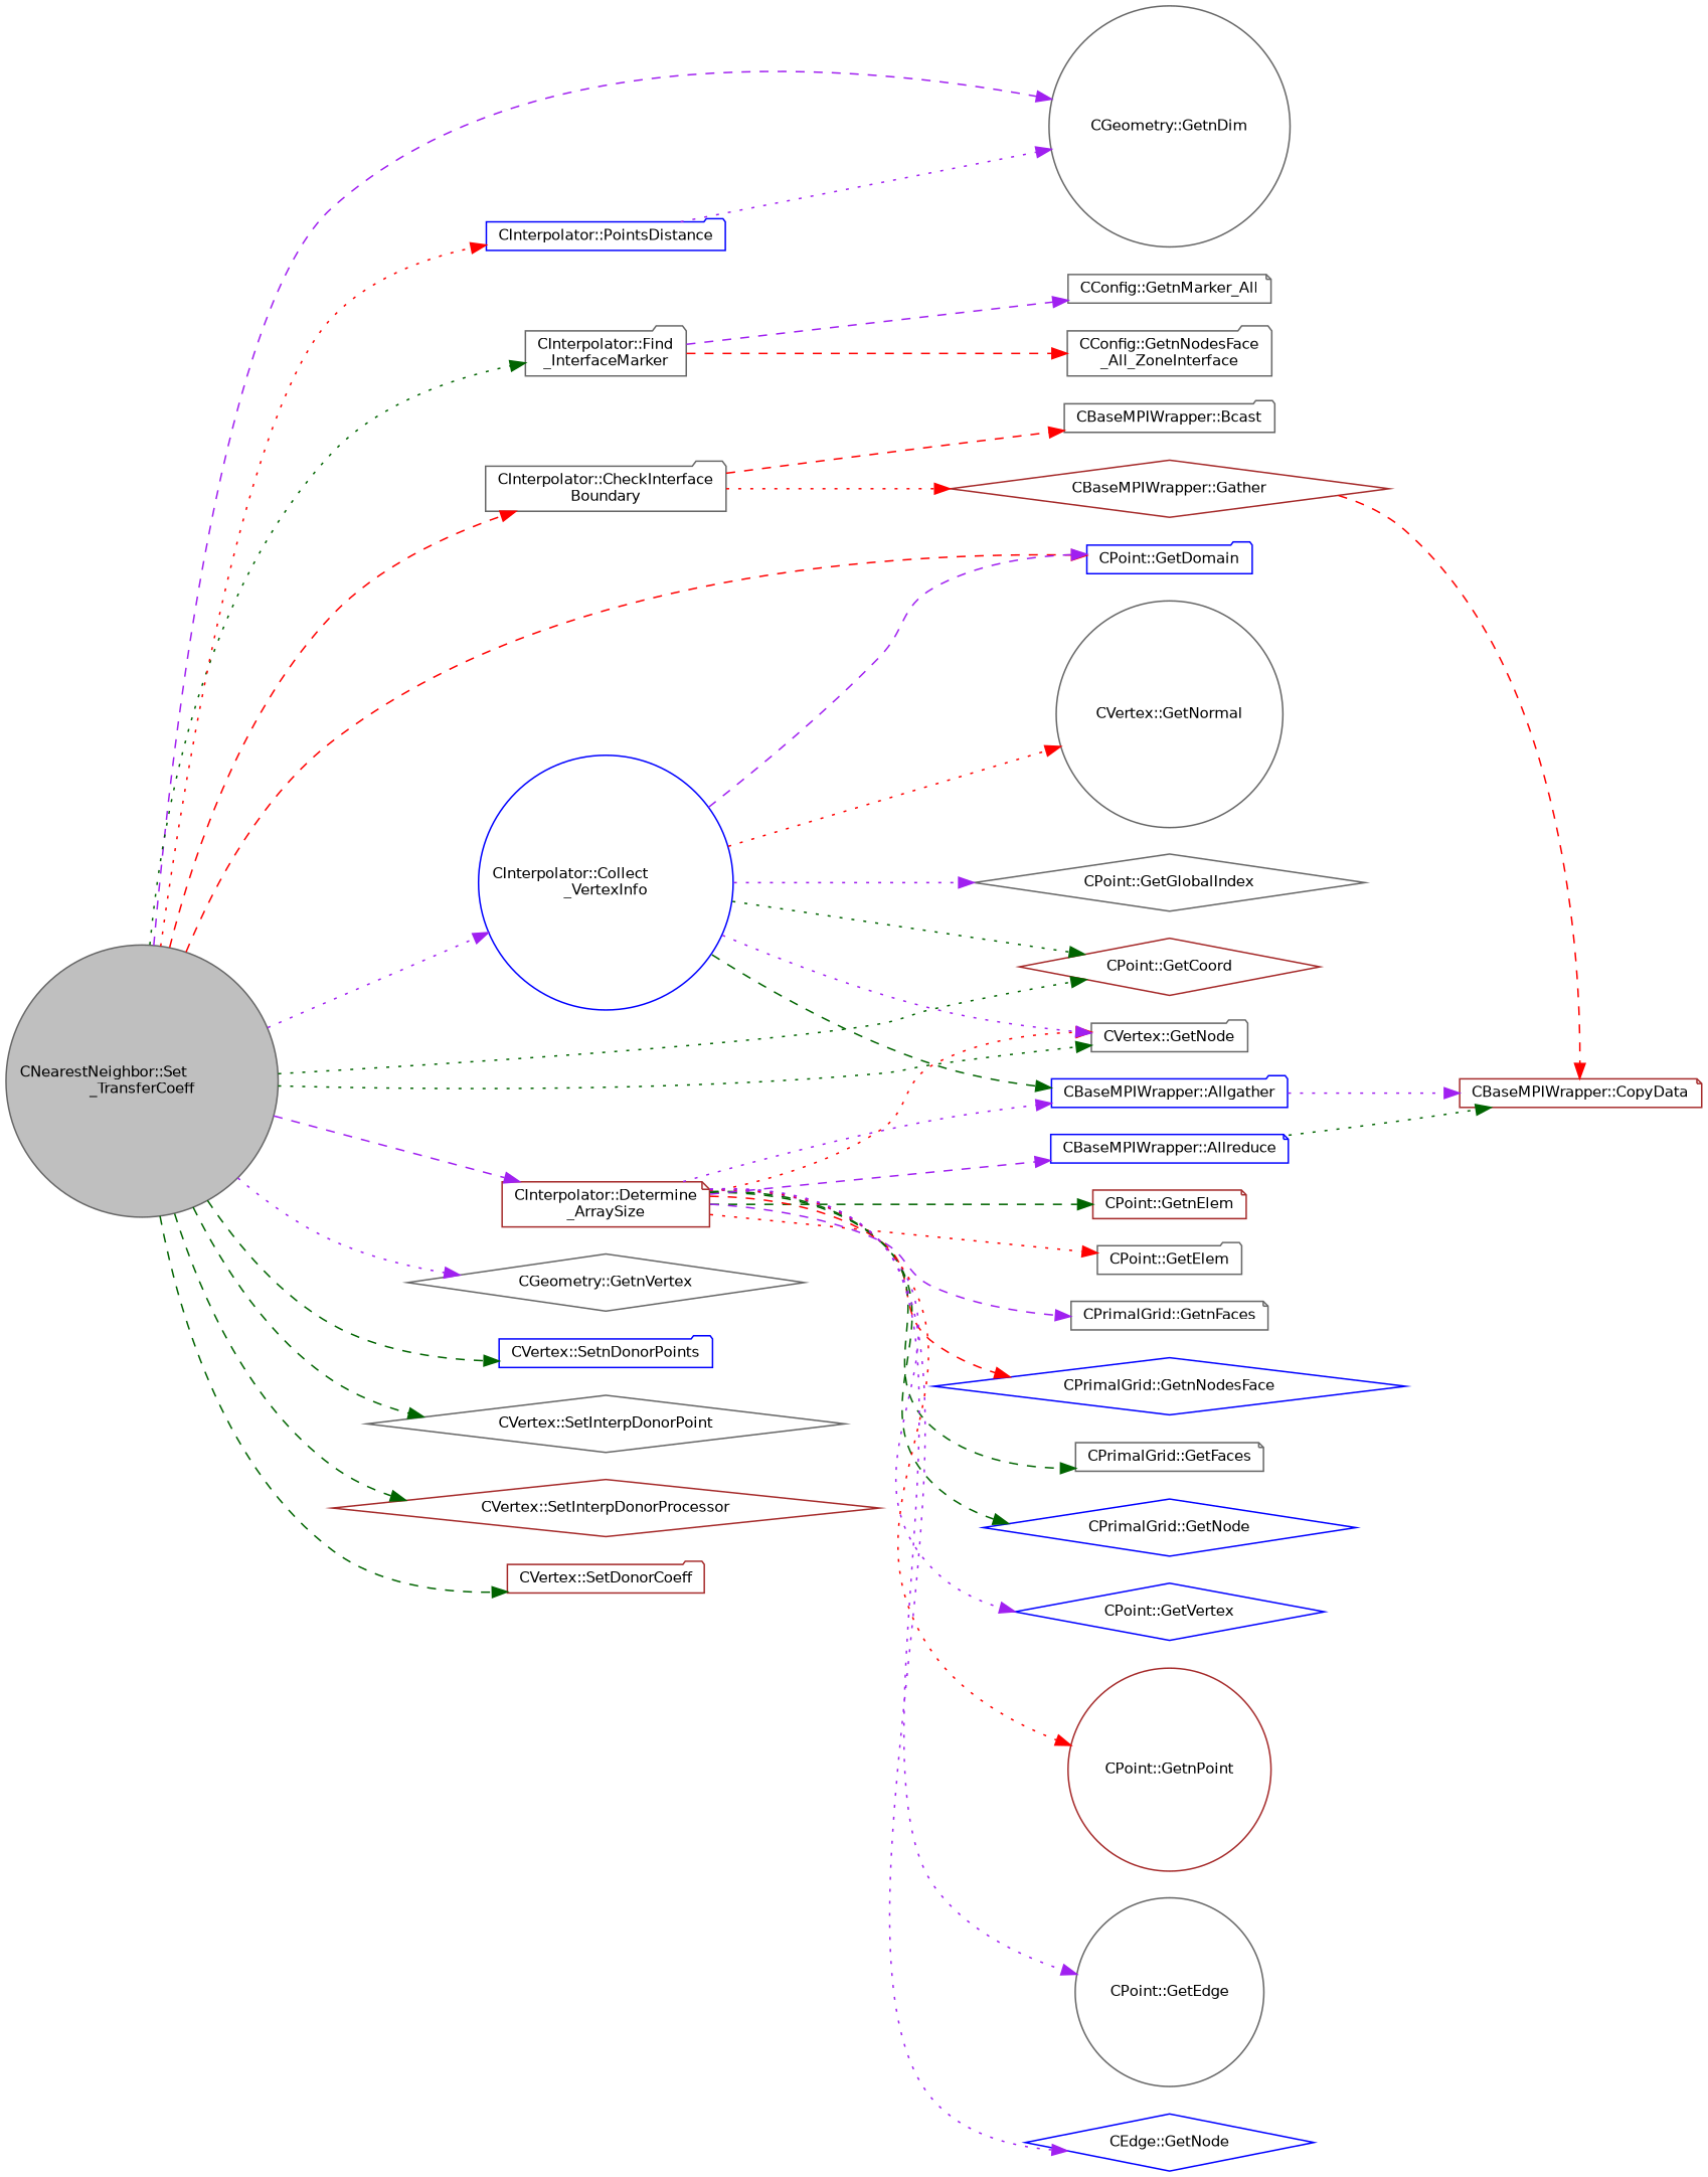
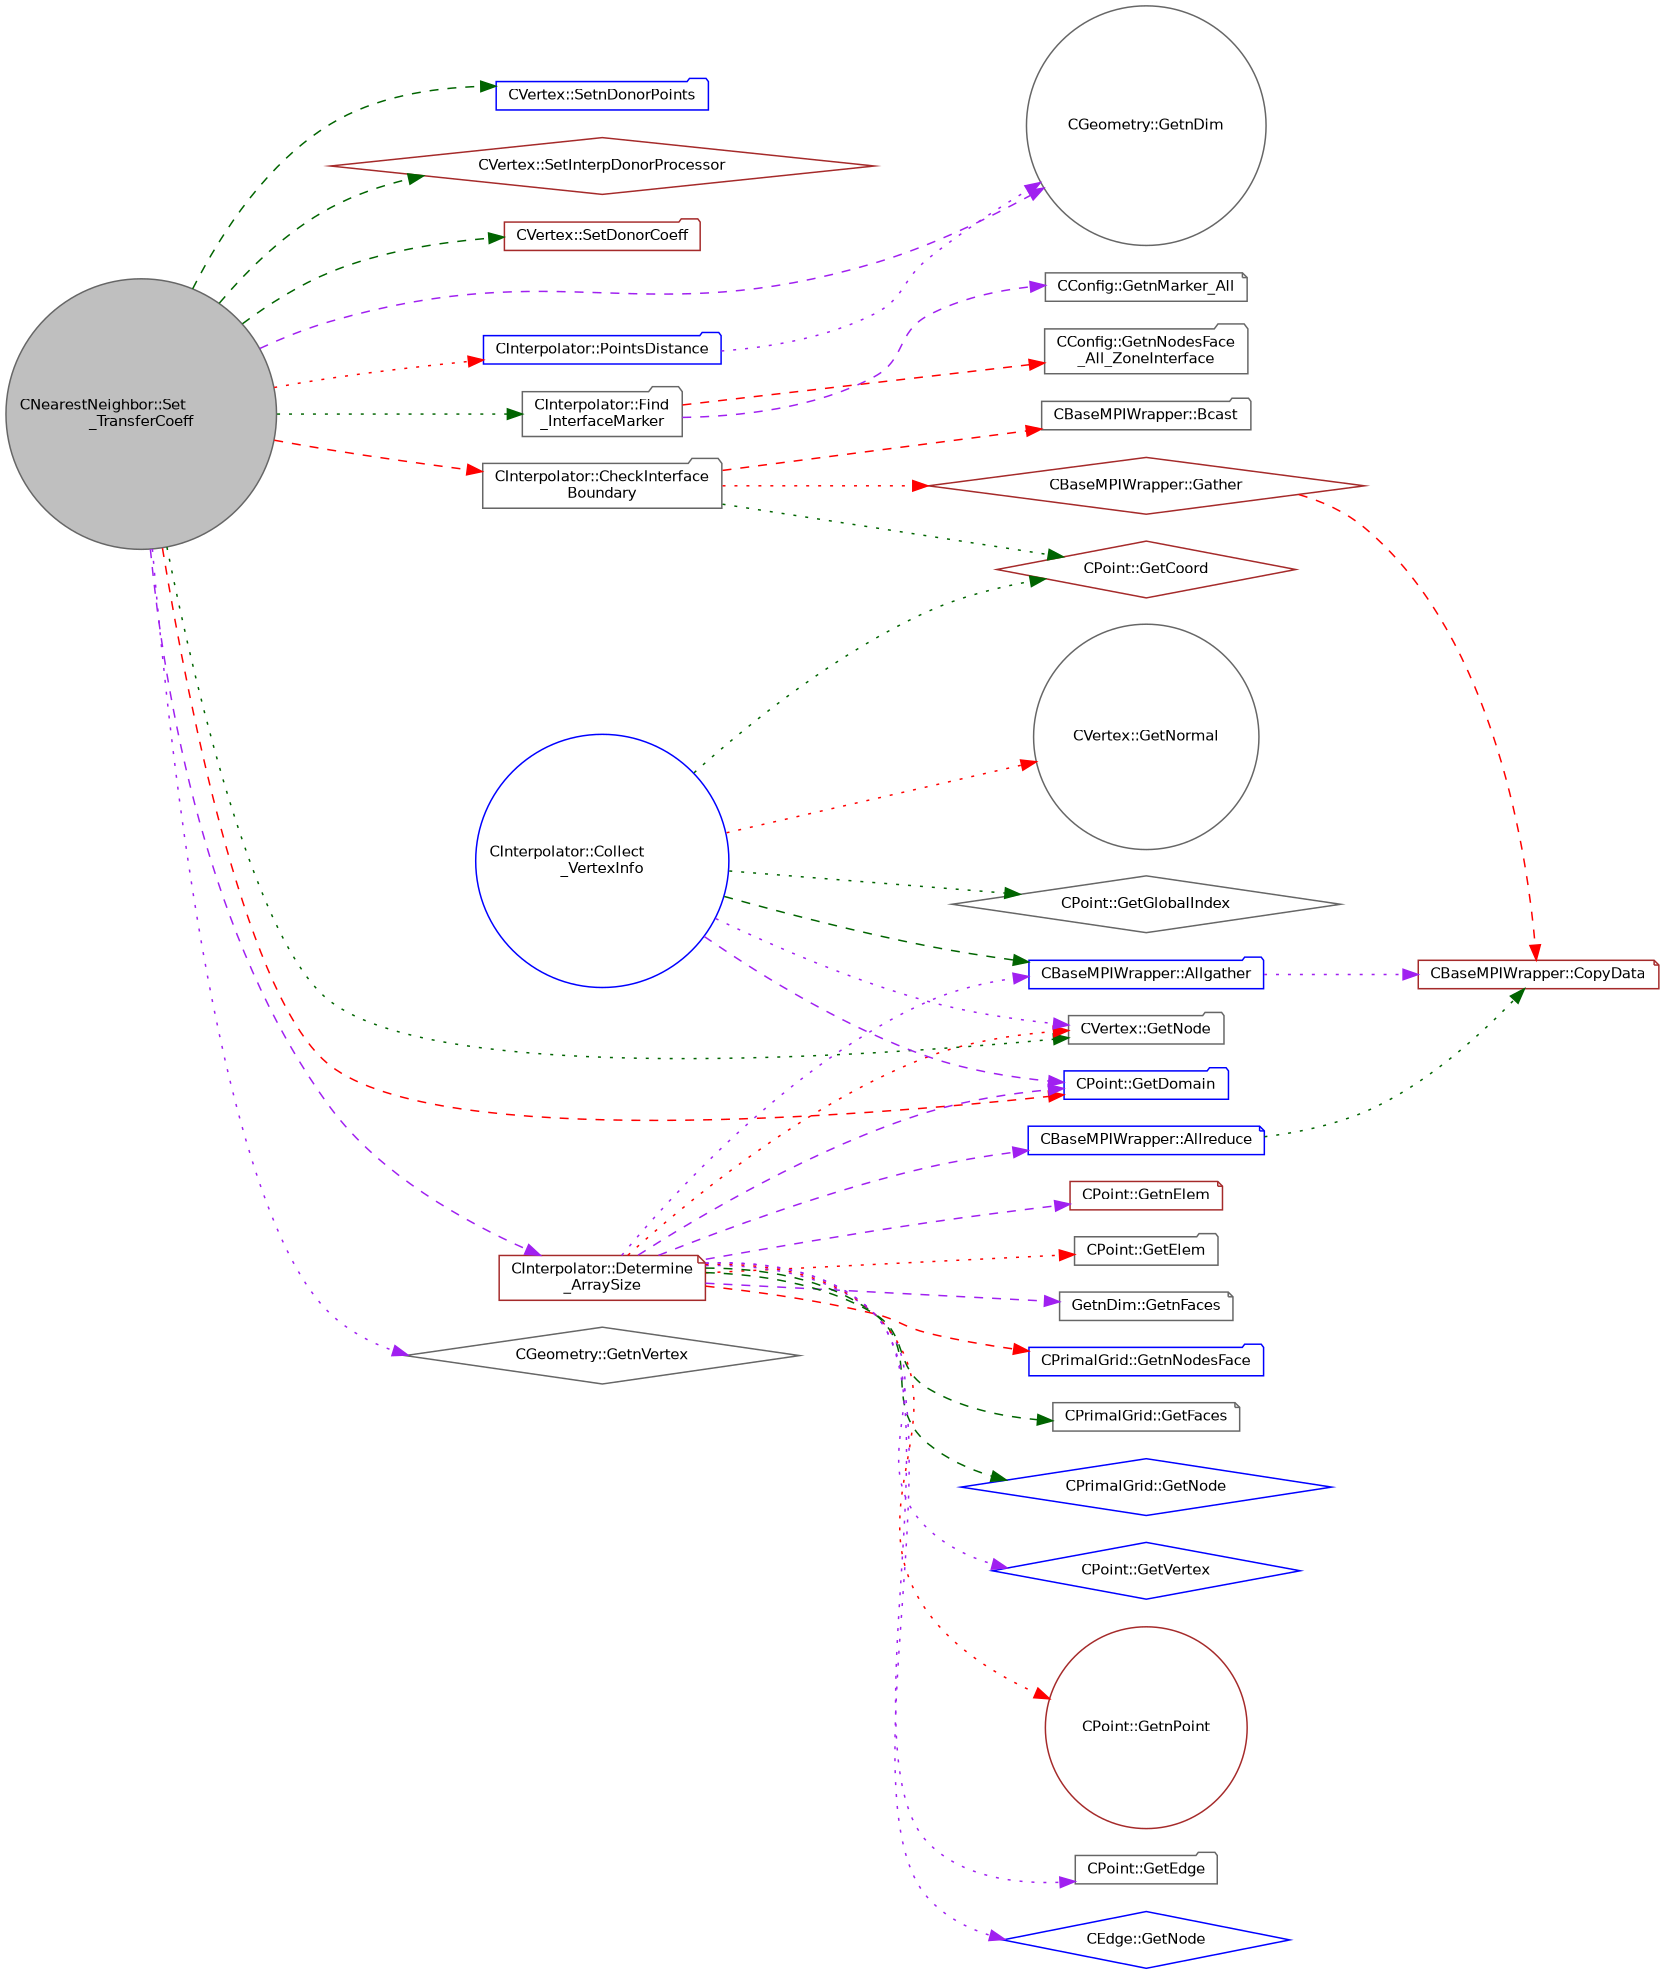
  digraph {
    rankdir=LR
    node [color=gray40 fillcolor=white fontname=Helvetica fontsize=10 shape=folder style=filled]
    edge [color=purple fontname=Helvetica fontsize=10 labelfontname=Helvetica labelfontsize=10 style=dashed]
    n1 [fillcolor=grey75 fontcolor=black height=0.2 label="CNearestNeighbor::Set\l_TransferCoeff" shape=circle width=0.4]
    n2 [height=0.2 label="CGeometry::GetnDim" shape=circle width=0.4]
    n3 [height=0.2 label="CInterpolator::Find\l_InterfaceMarker" width=0.4]
    n4 [height=0.2 label="CInterpolator::CheckInterface\lBoundary" width=0.4]
    n5 [height=0.2 label="CGeometry::GetnVertex" shape=diamond width=0.4]
    n6 [color=brown height=0.2 label="CInterpolator::Determine\l_ArraySize" shape=note width=0.4]
    n7 [height=0.2 label="CVertex::GetNode" width=0.4]
    n8 [color=blue height=0.2 label="CPoint::GetDomain" width=0.4]
    n9 [color=blue height=0.2 label="CInterpolator::Collect\l_VertexInfo" shape=circle width=0.4]
    n10 [color=brown height=0.2 label="CPoint::GetCoord" shape=diamond width=0.4]
    n11 [color=blue height=0.2 label="CVertex::SetnDonorPoints" width=0.4]
    n12 [color=blue height=0.2 label="CInterpolator::PointsDistance" width=0.4]
-   n13 [height=0.2 label="CVertex::SetInterpDonorPoint" shape=diamond width=0.4]
    n14 [color=brown height=0.2 label="CVertex::SetInterpDonorProcessor" shape=diamond width=0.4]
    n15 [color=brown height=0.2 label="CVertex::SetDonorCoeff" width=0.4]
    n16 [height=0.2 label="CConfig::GetnMarker_All" shape=note width=0.4]
    n17 [height=0.2 label="CConfig::GetnNodesFace\l_All_ZoneInterface" width=0.4]
    n18 [color=brown height=0.2 label="CBaseMPIWrapper::Gather" shape=diamond width=0.4]
    n19 [height=0.2 label="CBaseMPIWrapper::Bcast" width=0.4]
    n20 [color=brown height=0.2 label="CPoint::GetnElem" shape=note width=0.4]
    n21 [height=0.2 label="CPoint::GetElem" width=0.4]
-   n22 [height=0.2 label="CPrimalGrid::GetnFaces" shape=note width=0.4]
-   n23 [color=blue height=0.2 label="CPrimalGrid::GetnNodesFace" shape=diamond width=0.4]
+   n22 [height=0.2 label="GetnDim::GetnFaces" shape=note width=0.4]
+   n23 [color=blue height=0.2 label="CPrimalGrid::GetnNodesFace" width=0.4]
    n24 [height=0.2 label="CPrimalGrid::GetFaces" shape=note width=0.4]
    n25 [color=blue height=0.2 label="CPrimalGrid::GetNode" shape=diamond width=0.4]
    n26 [color=blue height=0.2 label="CPoint::GetVertex" shape=diamond width=0.4]
    n27 [color=brown height=0.2 label="CPoint::GetnPoint" shape=circle width=0.4]
-   n28 [height=0.2 label="CPoint::GetEdge" shape=circle width=0.4]
+   n28 [height=0.2 label="CPoint::GetEdge" width=0.4]
    n29 [color=blue height=0.2 label="CEdge::GetNode" shape=diamond width=0.4]
    n30 [color=blue height=0.2 label="CBaseMPIWrapper::Allreduce" shape=note width=0.4]
    n31 [color=blue height=0.2 label="CBaseMPIWrapper::Allgather" width=0.4]
    n32 [height=0.2 label="CPoint::GetGlobalIndex" shape=diamond width=0.4]
    n33 [height=0.2 label="CVertex::GetNormal" shape=circle width=0.4]
    n34 [color=brown height=0.2 label="CBaseMPIWrapper::CopyData" shape=note width=0.4]
    n1 -> n2
    n1 -> n3 [color=darkgreen style=dotted]
    n1 -> n4 [color=red]
    n1 -> n5 [style=dotted]
    n1 -> n6
    n1 -> n7 [color=darkgreen style=dotted]
    n1 -> n8 [color=red]
-   n1 -> n9 [style=dotted]
-   n1 -> n10 [color=darkgreen style=dotted]
+   n4 -> n10 [color=darkgreen style=dotted]
    n1 -> n11 [color=darkgreen]
    n1 -> n12 [color=red style=dotted]
-   n1 -> n13 [color=darkgreen]
    n1 -> n14 [color=darkgreen]
    n1 -> n15 [color=darkgreen]
    n3 -> n16
    n3 -> n17 [color=red]
    n4 -> n18 [color=red style=dotted]
    n4 -> n19 [color=red]
    n6 -> n7 [color=red style=dotted]
-   n6 -> n20 [color=darkgreen]
+   n6 -> n8
+   n6 -> n20
    n6 -> n21 [color=red style=dotted]
    n6 -> n22
    n6 -> n23 [color=red]
    n6 -> n24 [color=darkgreen]
    n6 -> n25 [color=darkgreen]
    n6 -> n26 [style=dotted]
    n6 -> n27 [color=red style=dotted]
    n6 -> n28 [style=dotted]
    n6 -> n29 [style=dotted]
    n6 -> n30
    n6 -> n31 [style=dotted]
    n9 -> n7 [style=dotted]
    n9 -> n8
    n9 -> n10 [color=darkgreen style=dotted]
    n9 -> n31 [color=darkgreen]
-   n9 -> n32 [style=dotted]
+   n9 -> n32 [color=darkgreen style=dotted]
    n9 -> n33 [color=red style=dotted]
    n12 -> n2 [style=dotted]
    n18 -> n34 [color=red]
    n30 -> n34 [color=darkgreen style=dotted]
    n31 -> n34 [style=dotted]
  }
